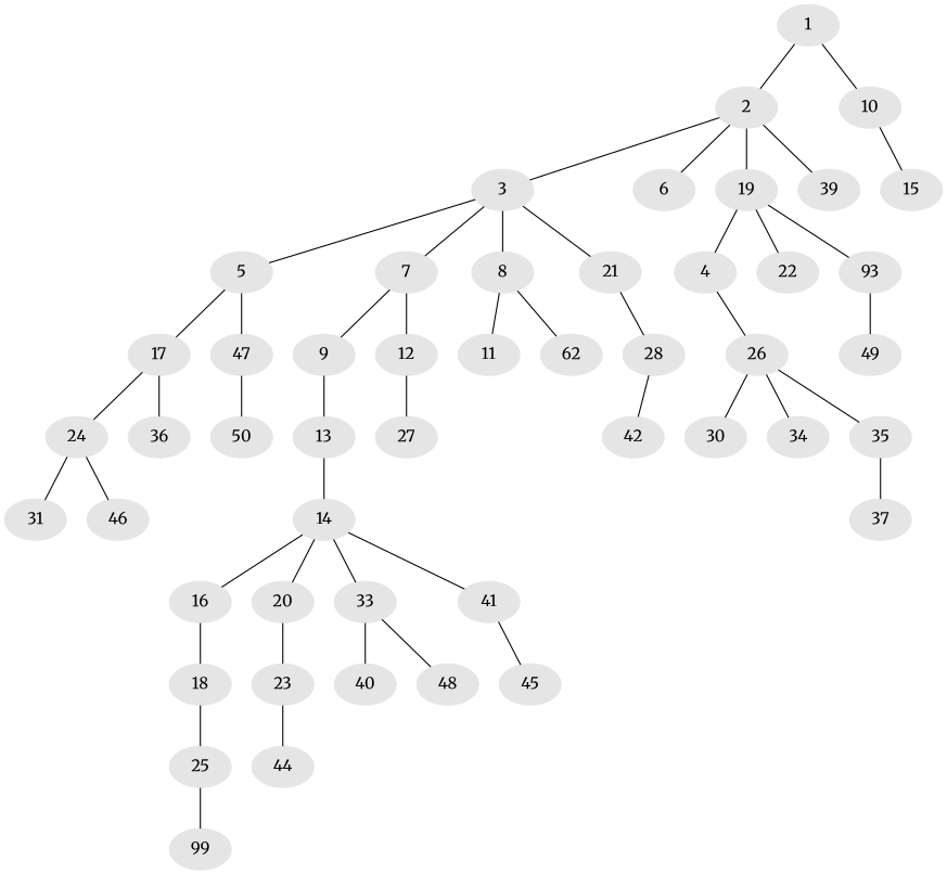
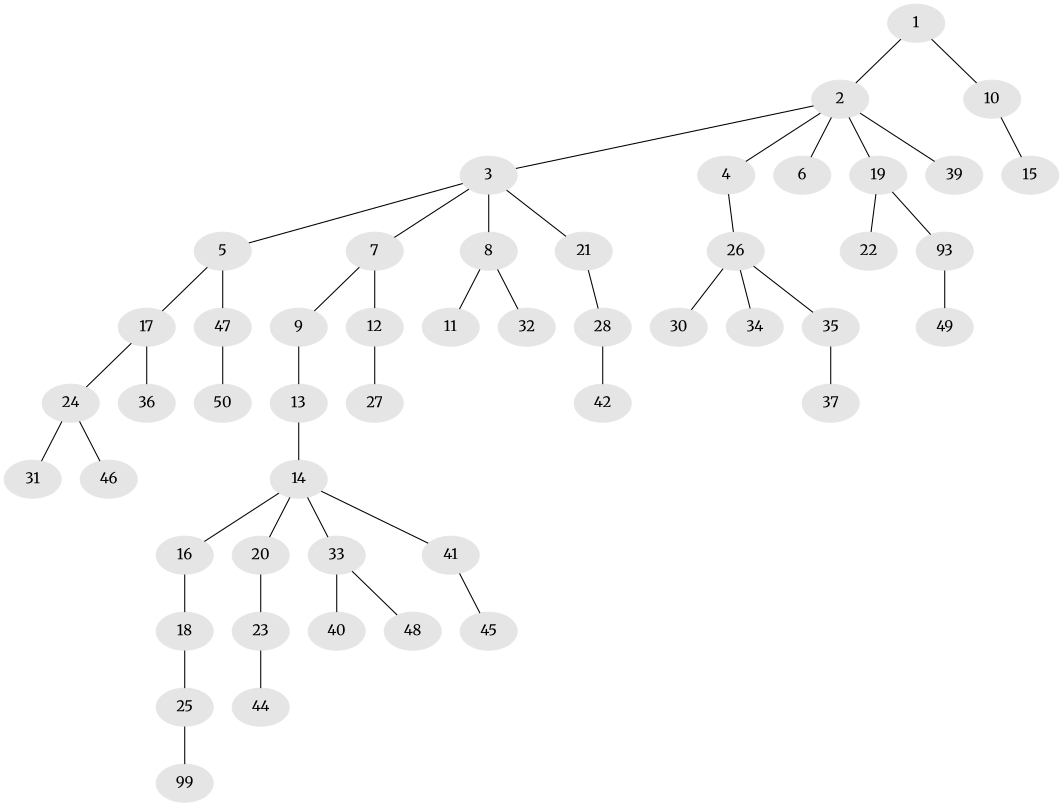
  graph {
    fontname=Merriweather
    node [color=gray90 fontname=Merriweather style=filled]
    edge [fontname=Merriweather]
    1
    2
    10
    3
    4
    6
    19
    39
    15
    5
    7
    8
    21
    26
    22
    n16 [label=93]
    17
    47
    9
    12
    11
-   32 [label=62]
+   32
    28
    30
    34
    35
    24
    36
    50
    13
    27
    14
    16
    20
    33
    41
    18
    23
    40
    48
    45
    25
    31
    46
    n45 [label=99]
    49
    44
    42
    37
    1 -- 2
    1 -- 10
    2 -- 3
-   19 -- 4
+   2 -- 4
    2 -- 6
    2 -- 19
    2 -- 39
    10 -- 15
    3 -- 5
    3 -- 7
    3 -- 8
    3 -- 21
    4 -- 26
    19 -- 22
    19 -- n16
    5 -- 17
    5 -- 47
    7 -- 9
    7 -- 12
    8 -- 11
    8 -- 32
    21 -- 28
    26 -- 30
    26 -- 34
    26 -- 35
    n16 -- 49
    17 -- 24
    17 -- 36
    47 -- 50
    9 -- 13
    12 -- 27
    28 -- 42
    35 -- 37
    24 -- 31
    24 -- 46
    13 -- 14
    14 -- 16
    14 -- 20
    14 -- 33
    14 -- 41
    16 -- 18
    20 -- 23
    33 -- 40
    33 -- 48
    41 -- 45
    18 -- 25
    23 -- 44
    25 -- n45
  }
